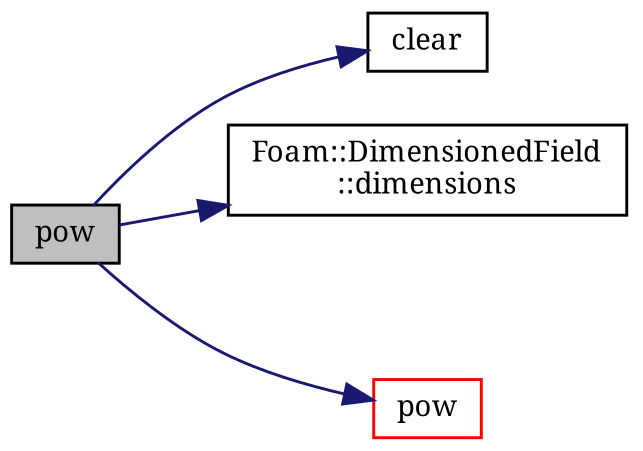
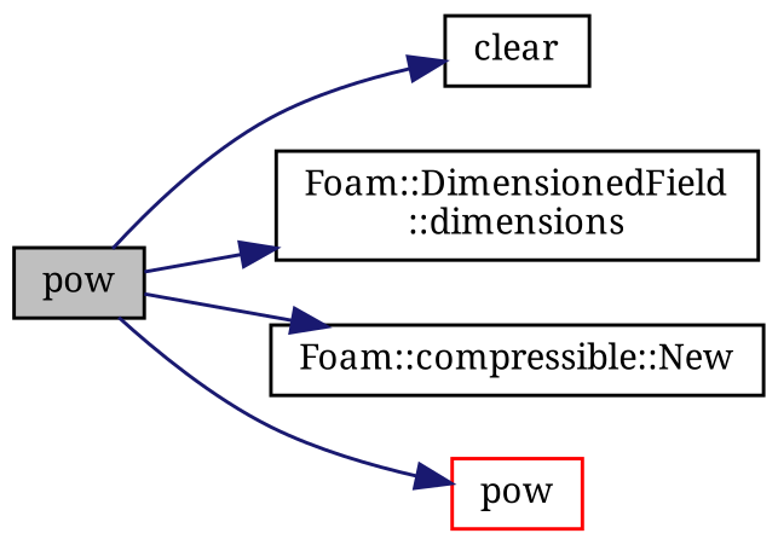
  digraph {
    fontname="Noto Serif"
    rankdir=LR
    node [color=black fontname="Noto Serif" fontsize=10 shape=record]
    edge [color=midnightblue fontname="Noto Serif" fontsize=10 labelfontname=Helvetica labelfontsize=10 style=solid]
    n1 [fillcolor=grey75 fontcolor=black height=0.2 label=pow style=filled width=0.4]
    n2 [height=0.2 label=clear width=0.4]
    n3 [height=0.2 label="Foam::DimensionedField\l::dimensions" width=0.4]
+   n4 [height=0.2 label="Foam::compressible::New" width=0.4]
    n5 [color=red height=0.2 label=pow width=0.4]
    n1 -> n2
    n1 -> n3
+   n1 -> n4
    n1 -> n5
  }
